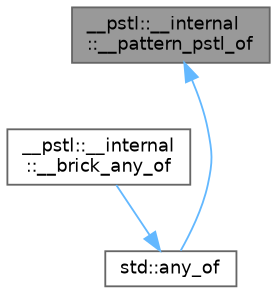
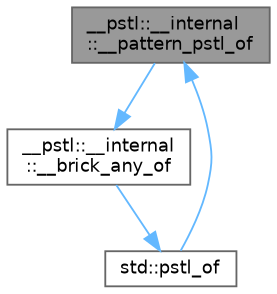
  digraph {
    rankdir=TB
    node [color=grey40 fillcolor=white fontname=Helvetica fontsize=10 shape=box style=filled]
    edge [color=steelblue1 fontname=Helvetica fontsize=10 labelfontname=Helvetica labelfontsize=10 style=solid]
    n1 [color=gray40 fillcolor=grey60 fontcolor=black height=0.2 label="__pstl::__internal\l::__pattern_pstl_of" width=0.4]
    n2 [height=0.2 label="__pstl::__internal\l::__brick_any_of" width=0.4]
-   n3 [height=0.2 label="std::any_of" width=0.4]
+   n3 [height=0.2 label="std::pstl_of" width=0.4]
+   n1 -> n2
    n2 -> n3
    n3 -> n1
  }
